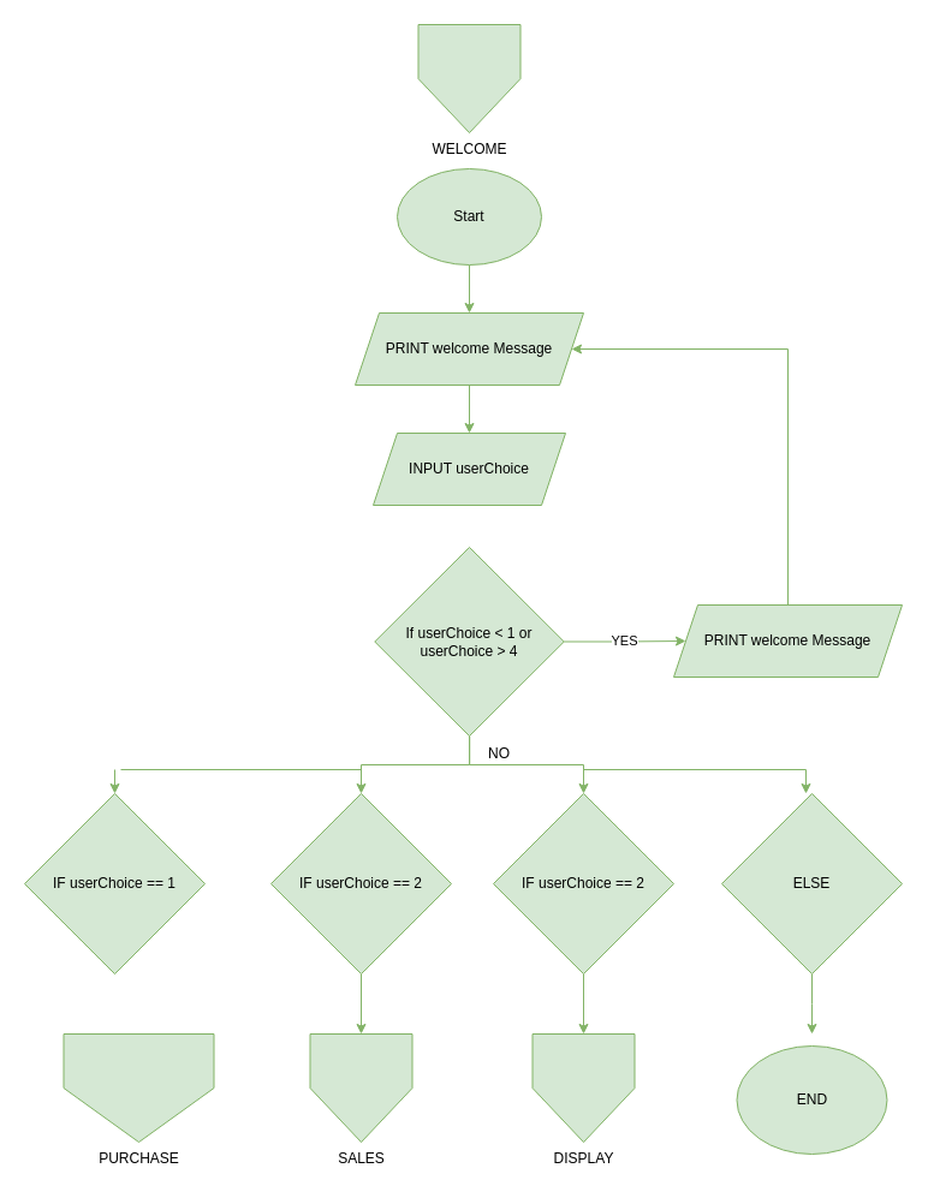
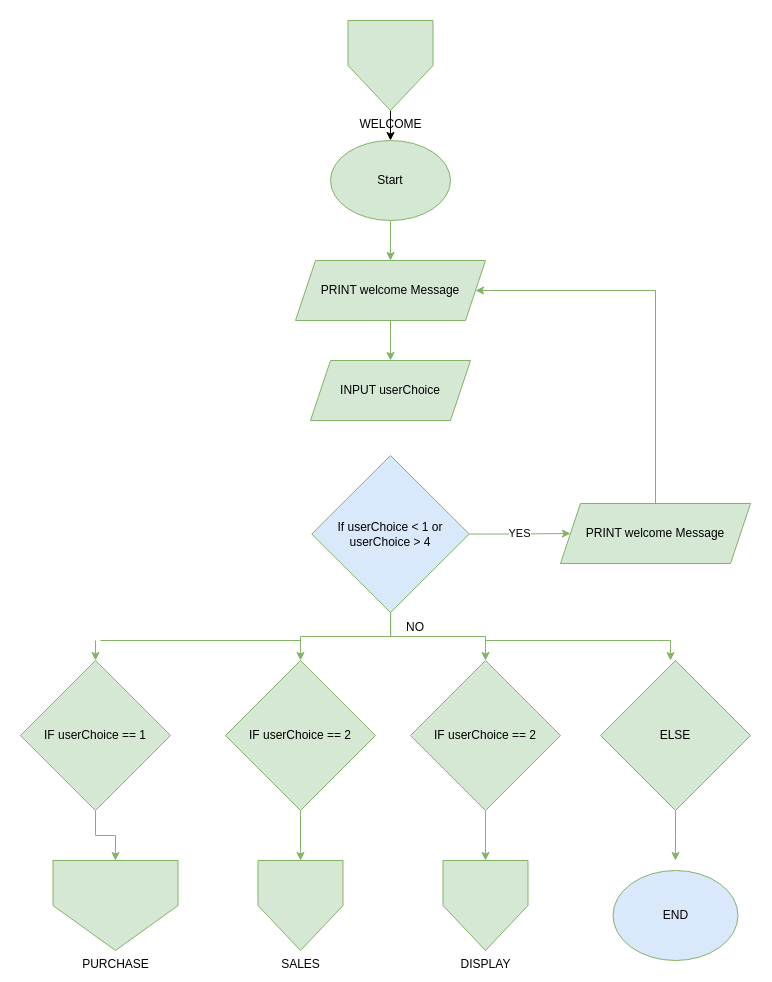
  <mxCell id="0" />
  <mxCell id="1" parent="0" />
  <mxCell id="2" value="" style="edgeStyle=orthogonalEdgeStyle;rounded=0;orthogonalLoop=1;jettySize=auto;html=1;fillColor=#d5e8d4;strokeColor=#82b366;" edge="1" parent="1" source="3" target="5"><mxGeometry relative="1" as="geometry" /></mxCell>
  <mxCell id="3" value="Start" style="ellipse;whiteSpace=wrap;html=1;fillColor=#d5e8d4;strokeColor=#82b366;" vertex="1" parent="1"><mxGeometry x="330" y="140" width="120" height="80" as="geometry" /></mxCell>
  <mxCell id="4" value="" style="edgeStyle=orthogonalEdgeStyle;rounded=0;orthogonalLoop=1;jettySize=auto;html=1;fillColor=#d5e8d4;strokeColor=#82b366;" edge="1" parent="1" source="5" target="6"><mxGeometry relative="1" as="geometry" /></mxCell>
  <mxCell id="5" value="PRINT welcome Message" style="shape=parallelogram;perimeter=parallelogramPerimeter;whiteSpace=wrap;html=1;fixedSize=1;fillColor=#d5e8d4;strokeColor=#82b366;" vertex="1" parent="1"><mxGeometry x="295" y="260" width="190" height="60" as="geometry" /></mxCell>
  <mxCell id="6" value="INPUT userChoice" style="shape=parallelogram;perimeter=parallelogramPerimeter;whiteSpace=wrap;html=1;fixedSize=1;fillColor=#d5e8d4;strokeColor=#82b366;" vertex="1" parent="1"><mxGeometry x="310" y="360" width="160" height="60" as="geometry" /></mxCell>
  <mxCell id="7" value="YES" style="edgeStyle=orthogonalEdgeStyle;rounded=0;orthogonalLoop=1;jettySize=auto;html=1;jumpSize=8;fillColor=#d5e8d4;strokeColor=#82b366;" edge="1" parent="1" source="10" target="12"><mxGeometry relative="1" as="geometry" /></mxCell>
  <mxCell id="8" style="edgeStyle=orthogonalEdgeStyle;rounded=0;orthogonalLoop=1;jettySize=auto;html=1;fillColor=#d5e8d4;strokeColor=#82b366;" edge="1" parent="1" source="10" target="20"><mxGeometry relative="1" as="geometry" /></mxCell>
  <mxCell id="9" style="edgeStyle=orthogonalEdgeStyle;rounded=0;orthogonalLoop=1;jettySize=auto;html=1;entryX=0.5;entryY=0;entryDx=0;entryDy=0;fillColor=#d5e8d4;strokeColor=#82b366;" edge="1" parent="1" source="10" target="18"><mxGeometry relative="1" as="geometry" /></mxCell>
- <mxCell id="10" value="If userChoice &amp;lt; 1 or&lt;br&gt;userChoice &amp;gt; 4" style="rhombus;whiteSpace=wrap;html=1;fillColor=#d5e8d4;strokeColor=#82b366;" vertex="1" parent="1"><mxGeometry x="311.25" y="455" width="157.5" height="157" as="geometry" /></mxCell>
+ <mxCell id="10" value="If userChoice &amp;lt; 1 or&lt;br&gt;userChoice &amp;gt; 4" style="rhombus;whiteSpace=wrap;html=1;fillColor=#dae8fc;strokeColor=#82b366;" vertex="1" parent="1"><mxGeometry x="311.25" y="455" width="157.5" height="157" as="geometry" /></mxCell>
  <mxCell id="11" style="edgeStyle=orthogonalEdgeStyle;rounded=0;orthogonalLoop=1;jettySize=auto;html=1;entryX=1;entryY=0.5;entryDx=0;entryDy=0;fillColor=#d5e8d4;strokeColor=#82b366;" edge="1" parent="1" source="12" target="5"><mxGeometry relative="1" as="geometry"><Array as="points"><mxPoint x="655" y="290" /></Array></mxGeometry></mxCell>
  <mxCell id="12" value="PRINT welcome Message" style="shape=parallelogram;perimeter=parallelogramPerimeter;whiteSpace=wrap;html=1;fixedSize=1;fillColor=#d5e8d4;strokeColor=#82b366;" vertex="1" parent="1"><mxGeometry x="560" y="503" width="190" height="60" as="geometry" /></mxCell>
+ <mxCell id="13" style="edgeStyle=orthogonalEdgeStyle;rounded=0;orthogonalLoop=1;jettySize=auto;html=1;entryX=0.5;entryY=0;entryDx=0;entryDy=0;fillColor=#d5e8d4;strokeColor=#82b366;" edge="1" parent="1" source="14" target="25"><mxGeometry relative="1" as="geometry" /></mxCell>
  <mxCell id="14" value="IF userChoice == 1" style="rhombus;whiteSpace=wrap;html=1;fillColor=#d5e8d4;strokeColor=#82b366;" vertex="1" parent="1"><mxGeometry x="20" y="660" width="150" height="150" as="geometry" /></mxCell>
  <mxCell id="15" value="" style="edgeStyle=orthogonalEdgeStyle;rounded=0;orthogonalLoop=1;jettySize=auto;html=1;fillColor=#d5e8d4;strokeColor=#82b366;" edge="1" parent="1" source="16"><mxGeometry relative="1" as="geometry"><mxPoint x="675" y="860" as="targetPoint" /></mxGeometry></mxCell>
  <mxCell id="16" value="ELSE" style="rhombus;whiteSpace=wrap;html=1;fillColor=#d5e8d4;strokeColor=#82b366;" vertex="1" parent="1"><mxGeometry x="600" y="660" width="150" height="150" as="geometry" /></mxCell>
  <mxCell id="17" value="" style="edgeStyle=orthogonalEdgeStyle;rounded=0;orthogonalLoop=1;jettySize=auto;html=1;fillColor=#d5e8d4;strokeColor=#82b366;" edge="1" parent="1" source="18" target="27"><mxGeometry relative="1" as="geometry" /></mxCell>
  <mxCell id="18" value="IF userChoice == 2" style="rhombus;whiteSpace=wrap;html=1;fillColor=#d5e8d4;strokeColor=#82b366;" vertex="1" parent="1"><mxGeometry x="410" y="660" width="150" height="150" as="geometry" /></mxCell>
  <mxCell id="19" value="" style="edgeStyle=orthogonalEdgeStyle;rounded=0;orthogonalLoop=1;jettySize=auto;html=1;fillColor=#d5e8d4;strokeColor=#82b366;" edge="1" parent="1" source="20" target="26"><mxGeometry relative="1" as="geometry" /></mxCell>
  <mxCell id="20" value="IF userChoice == 2" style="rhombus;whiteSpace=wrap;html=1;fillColor=#d5e8d4;strokeColor=#82b366;" vertex="1" parent="1"><mxGeometry x="225" y="660" width="150" height="150" as="geometry" /></mxCell>
  <mxCell id="21" value="" style="endArrow=none;html=1;rounded=0;fillColor=#d5e8d4;strokeColor=#82b366;" edge="1" parent="1"><mxGeometry width="50" height="50" relative="1" as="geometry"><mxPoint x="100" y="640" as="sourcePoint" /><mxPoint x="300" y="640" as="targetPoint" /></mxGeometry></mxCell>
  <mxCell id="22" value="" style="endArrow=none;html=1;rounded=0;fillColor=#d5e8d4;strokeColor=#82b366;" edge="1" parent="1"><mxGeometry width="50" height="50" relative="1" as="geometry"><mxPoint x="485" y="640" as="sourcePoint" /><mxPoint x="670" y="640" as="targetPoint" /></mxGeometry></mxCell>
  <mxCell id="23" value="" style="endArrow=classic;html=1;rounded=0;entryX=0.5;entryY=0;entryDx=0;entryDy=0;fillColor=#d5e8d4;strokeColor=#82b366;" edge="1" parent="1" target="14"><mxGeometry width="50" height="50" relative="1" as="geometry"><mxPoint x="95" y="640" as="sourcePoint" /><mxPoint x="380" y="650" as="targetPoint" /></mxGeometry></mxCell>
  <mxCell id="24" value="" style="endArrow=classic;html=1;rounded=0;fillColor=#d5e8d4;strokeColor=#82b366;" edge="1" parent="1"><mxGeometry width="50" height="50" relative="1" as="geometry"><mxPoint x="670" y="640" as="sourcePoint" /><mxPoint x="670" y="660" as="targetPoint" /></mxGeometry></mxCell>
  <mxCell id="25" value="PURCHASE" style="verticalLabelPosition=bottom;verticalAlign=top;html=1;shape=offPageConnector;rounded=0;size=0.5;fillColor=#d5e8d4;strokeColor=#82b366;" vertex="1" parent="1"><mxGeometry x="52.5" y="860" width="125" height="90" as="geometry" /></mxCell>
  <mxCell id="26" value="SALES" style="verticalLabelPosition=bottom;verticalAlign=top;html=1;shape=offPageConnector;rounded=0;size=0.5;fillColor=#d5e8d4;strokeColor=#82b366;" vertex="1" parent="1"><mxGeometry x="257.5" y="860" width="85" height="90" as="geometry" /></mxCell>
  <mxCell id="27" value="DISPLAY" style="verticalLabelPosition=bottom;verticalAlign=top;html=1;shape=offPageConnector;rounded=0;size=0.5;fillColor=#d5e8d4;strokeColor=#82b366;" vertex="1" parent="1"><mxGeometry x="442.5" y="860" width="85" height="90" as="geometry" /></mxCell>
- <mxCell id="28" value="END" style="ellipse;whiteSpace=wrap;html=1;fillColor=#d5e8d4;strokeColor=#82b366;" vertex="1" parent="1"><mxGeometry x="612.5" y="870" width="125" height="90" as="geometry" /></mxCell>
+ <mxCell id="28" value="END" style="ellipse;whiteSpace=wrap;html=1;fillColor=#dae8fc;strokeColor=#82b366;" vertex="1" parent="1"><mxGeometry x="612.5" y="870" width="125" height="90" as="geometry" /></mxCell>
  <mxCell id="29" value="NO" style="text;html=1;strokeColor=none;fillColor=none;align=center;verticalAlign=middle;whiteSpace=wrap;rounded=0;" vertex="1" parent="1"><mxGeometry x="385" y="612" width="60" height="30" as="geometry" /></mxCell>
+ <mxCell id="30" value="" style="edgeStyle=orthogonalEdgeStyle;rounded=0;orthogonalLoop=1;jettySize=auto;html=1;" edge="1" parent="1" source="31" target="3"><mxGeometry relative="1" as="geometry" /></mxCell>
  <mxCell id="31" value="WELCOME&lt;br&gt;" style="verticalLabelPosition=bottom;verticalAlign=top;html=1;shape=offPageConnector;rounded=0;size=0.5;fillColor=#d5e8d4;strokeColor=#82b366;" vertex="1" parent="1"><mxGeometry x="347.5" width="85" height="90" as="geometry" y="20" /></mxCell>
